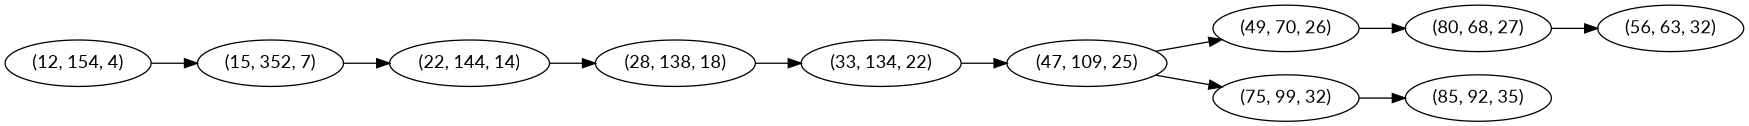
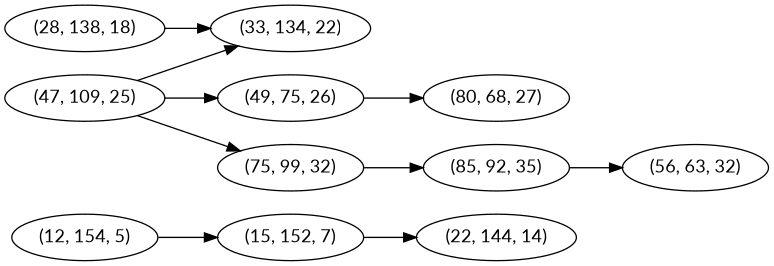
  digraph {
    fontname=Lato
    rankdir=LR
    node [fontname=Lato]
    edge [fontname=Lato]
-   "(12, 154, 5)" [label="(12, 154, 4)"]
-   "(15, 152, 7)" [label="(15, 352, 7)"]
+   "(12, 154, 5)"
+   "(15, 152, 7)"
    "(22, 144, 14)"
    "(28, 138, 18)"
    "(33, 134, 22)"
    "(47, 109, 25)"
-   "(49, 70, 26)"
+   "(49, 70, 26)" [label="(49, 75, 26)"]
    n8 [label="(75, 99, 32)"]
    n9 [label="(80, 68, 27)"]
    "(85, 92, 35)"
    "(56, 63, 32)"
    "(12, 154, 5)" -> "(15, 152, 7)"
    "(15, 152, 7)" -> "(22, 144, 14)"
-   "(22, 144, 14)" -> "(28, 138, 18)"
    "(28, 138, 18)" -> "(33, 134, 22)"
-   "(33, 134, 22)" -> "(47, 109, 25)"
+   "(47, 109, 25)" -> "(33, 134, 22)"
    "(47, 109, 25)" -> "(49, 70, 26)"
    "(47, 109, 25)" -> n8
    "(49, 70, 26)" -> n9
    n8 -> "(85, 92, 35)"
-   n9 -> "(56, 63, 32)"
+   "(85, 92, 35)" -> "(56, 63, 32)"
  }
